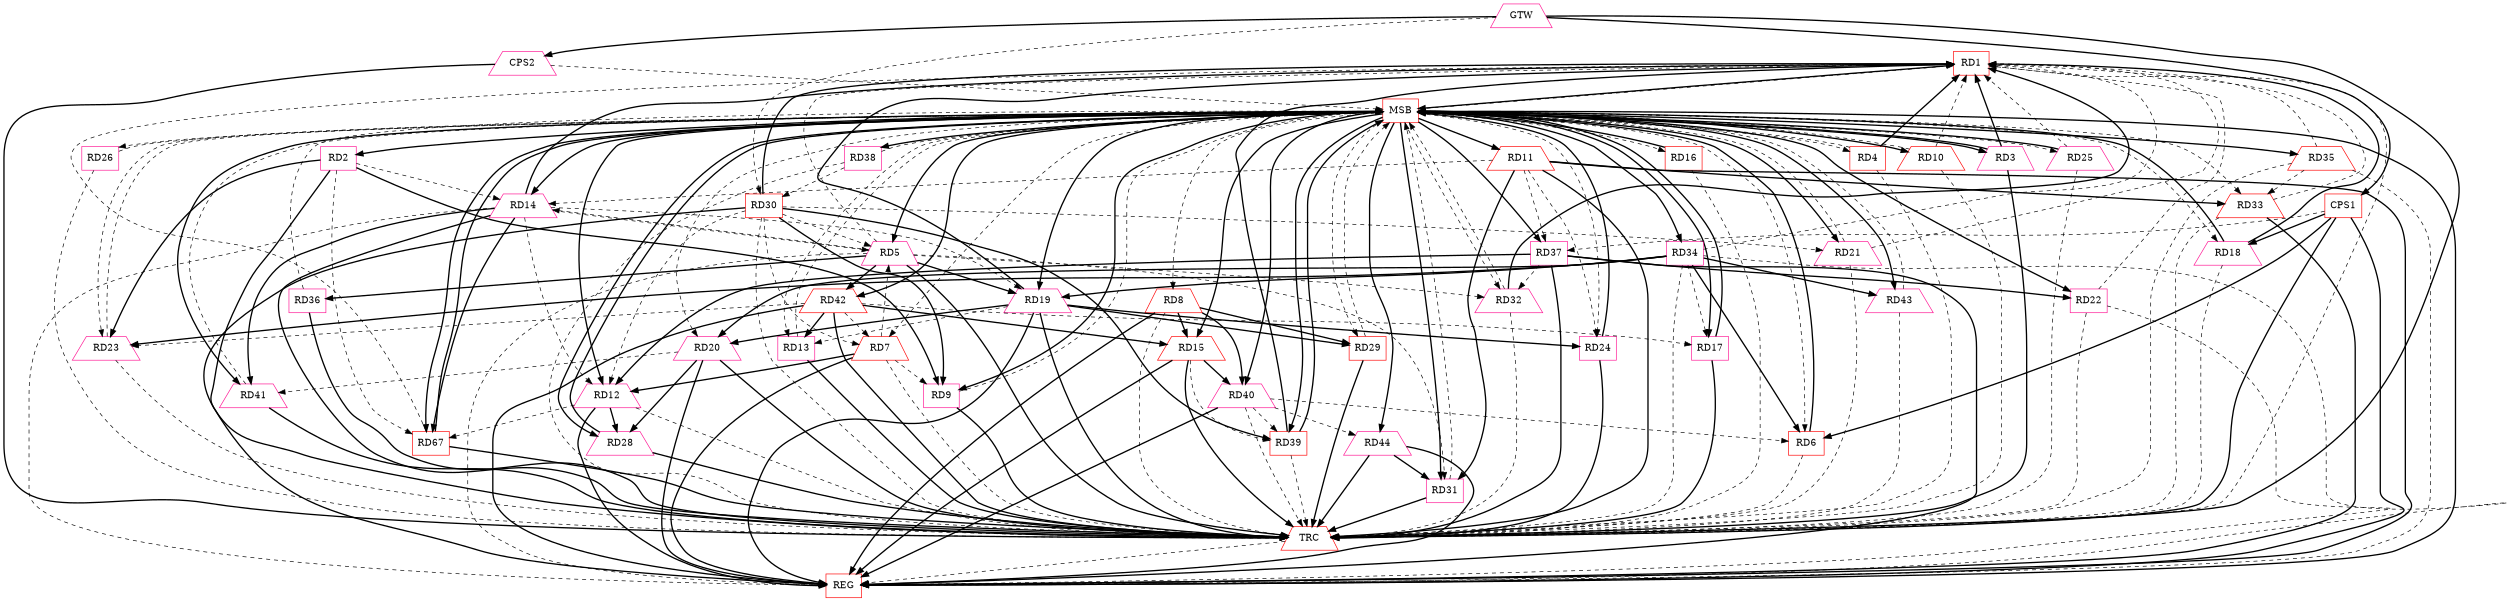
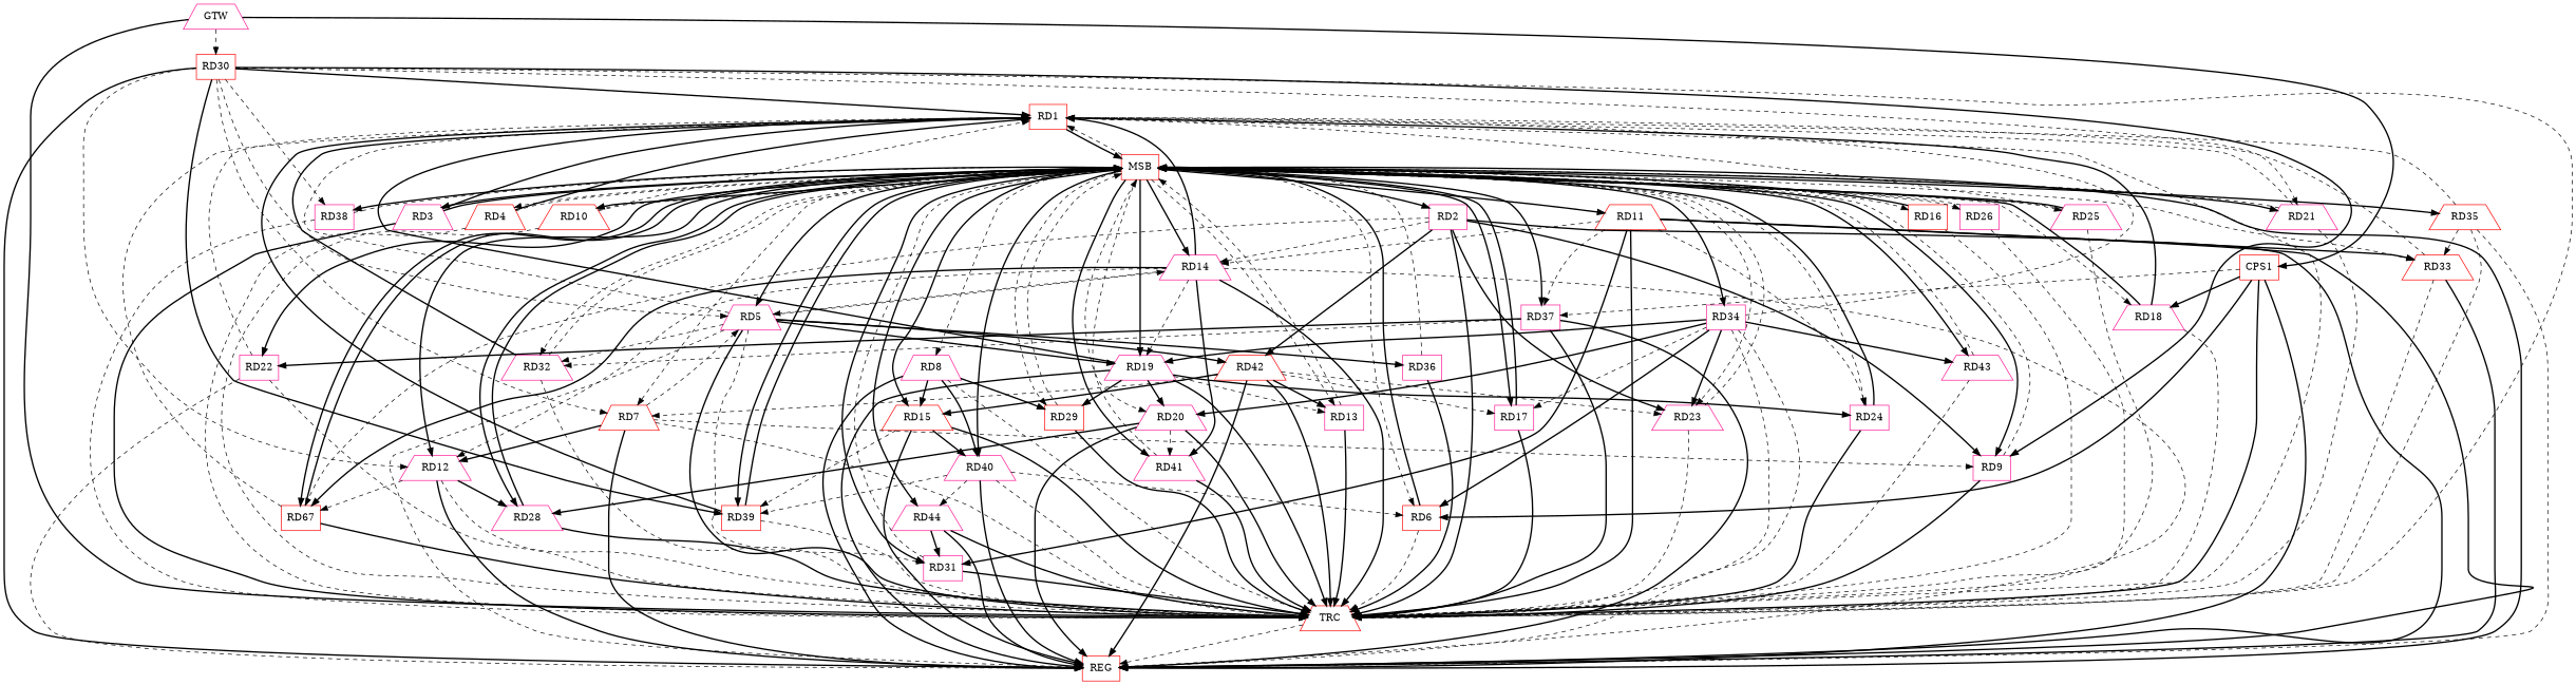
  strict digraph {
    node [color=deeppink shape=trapezium]
    edge [style=bold]
    n1 [color=red label=RD1 shape=box]
    n2 [color=red label=MSB shape=box]
    n3 [color=red label=TRC]
    n4 [label=RD2 shape=box]
    n5 [label=RD9 shape=box]
    n6 [label=RD14]
    n7 [label=RD23]
    n8 [color=red label=RD67 shape=box]
    n9 [color=red label=REG shape=box]
    n10 [label=RD3]
-   n11 [color=red label=RD4 shape=box]
+   n11 [color=red label=RD4]
    n12 [label=RD5]
    n13 [label=RD19]
    n14 [label=RD31 shape=box]
    n15 [label=RD32]
    n16 [color=red label=RD42]
    n17 [color=red label=RD6 shape=box]
    n18 [color=red label=RD7]
    n19 [label=RD12]
-   n20 [color=red label=RD8]
+   n20 [label=RD8]
    n21 [color=red label=RD15]
    n22 [color=red label=RD29 shape=box]
    n23 [label=RD40]
    n24 [color=red label=RD10]
    n25 [color=red label=RD11]
    n26 [label=RD24 shape=box]
    n27 [color=red label=RD33]
    n28 [label=RD37 shape=box]
    n29 [label=RD28]
    n30 [label=RD13 shape=box]
    n31 [label=RD41]
    n32 [color=red label=RD39 shape=box]
    n33 [color=red label=RD16 shape=box]
    n34 [label=RD17 shape=box]
    n35 [label=RD18]
    n36 [label=RD20]
    n37 [label=RD21]
    n38 [label=RD22 shape=box]
    n39 [label=RD25]
    n40 [label=RD26 shape=box]
    n41 [label=RD38 shape=box]
    n42 [label=RD34 shape=box]
    n43 [label=RD43]
    n44 [color=red label=RD35]
    n45 [label=RD44]
    n46 [label=RD36 shape=box]
    n47 [color=red label=RD30 shape=box]
    n48 [color=red label=CPS1 shape=box]
-   n49 [label=CPS2]
    n50 [label=GTW]
    n1 -> n2
    n1 -> n3 [style=dashed]
    n2 -> n1 [style=dashed]
    n2 -> n4
    n2 -> n5
    n2 -> n6
    n2 -> n7 [style=dashed]
    n2 -> n8
    n2 -> n9
    n2 -> n10
    n2 -> n11 [style=dashed]
    n2 -> n12
    n2 -> n13
    n2 -> n14
    n2 -> n15 [style=dashed]
-   n2 -> n16
+   n4 -> n16
    n2 -> n17 [style=dashed]
    n2 -> n18 [style=dashed]
    n2 -> n19
    n2 -> n20 [style=dashed]
    n2 -> n21
    n2 -> n22 [style=dashed]
    n2 -> n23
    n2 -> n24
    n2 -> n25
    n2 -> n26 [style=dashed]
    n2 -> n27 [style=dashed]
    n2 -> n28
    n2 -> n29
    n2 -> n30 [style=dashed]
    n2 -> n31
    n2 -> n32
    n2 -> n33 [style=dashed]
    n2 -> n34
    n2 -> n35 [style=dashed]
    n2 -> n36 [style=dashed]
    n2 -> n37
    n2 -> n38
    n2 -> n39 [style=dashed]
    n2 -> n40 [style=dashed]
    n2 -> n41
    n2 -> n42
    n2 -> n43
    n2 -> n44
    n2 -> n45
    n3 -> n9 [style=dashed]
    n4 -> n3
    n4 -> n5
    n4 -> n6 [style=dashed]
    n4 -> n7
    n4 -> n8 [style=dashed]
+   n4 -> n9
    n5 -> n2 [style=dashed]
    n5 -> n3
    n6 -> n1
    n6 -> n3
    n6 -> n8
    n6 -> n9 [style=dashed]
    n6 -> n12 [style=dashed]
    n6 -> n13 [style=dashed]
    n6 -> n19 [style=dashed]
    n6 -> n31
    n7 -> n2 [style=dashed]
    n7 -> n3 [style=dashed]
    n8 -> n1 [style=dashed]
    n8 -> n2
    n8 -> n3
    n10 -> n1
    n10 -> n2
    n10 -> n3
    n11 -> n1
    n11 -> n2 [style=dashed]
    n11 -> n3 [style=dashed]
    n12 -> n1 [style=dashed]
    n12 -> n3
    n12 -> n6 [style=dashed]
    n12 -> n9 [style=dashed]
    n12 -> n13
    n12 -> n14 [style=dashed]
    n12 -> n15 [style=dashed]
    n12 -> n16
    n12 -> n46
    n13 -> n1
    n13 -> n3
    n13 -> n9
    n13 -> n22
    n13 -> n26
    n13 -> n30 [style=dashed]
    n13 -> n36
    n14 -> n2 [style=dashed]
    n14 -> n3
    n15 -> n1
    n15 -> n2 [style=dashed]
    n15 -> n3 [style=dashed]
    n16 -> n3
    n16 -> n7 [style=dashed]
    n16 -> n9
    n16 -> n18 [style=dashed]
    n16 -> n21
    n16 -> n30
    n16 -> n34 [style=dashed]
    n17 -> n2
    n17 -> n3 [style=dashed]
    n18 -> n3 [style=dashed]
    n18 -> n5 [style=dashed]
    n18 -> n9
    n18 -> n12 [style=dashed]
    n18 -> n19
    n19 -> n3 [style=dashed]
    n19 -> n8 [style=dashed]
    n19 -> n9
    n19 -> n29
    n20 -> n3 [style=dashed]
    n20 -> n9
    n20 -> n21
    n20 -> n22
    n20 -> n23
    n21 -> n3
    n21 -> n9
    n21 -> n23
    n21 -> n32 [style=dashed]
    n22 -> n2 [style=dashed]
    n22 -> n3
    n23 -> n3 [style=dashed]
    n23 -> n9
    n23 -> n17 [style=dashed]
    n23 -> n32 [style=dashed]
    n23 -> n45 [style=dashed]
    n24 -> n1 [style=dashed]
    n24 -> n2 [style=dashed]
    n24 -> n3 [style=dashed]
    n25 -> n3
    n25 -> n6 [style=dashed]
    n25 -> n9
    n25 -> n14
    n25 -> n26 [style=dashed]
    n25 -> n27
    n25 -> n28 [style=dashed]
    n26 -> n2
    n26 -> n3
    n27 -> n1 [style=dashed]
    n27 -> n3 [style=dashed]
    n27 -> n9
    n28 -> n3
    n28 -> n9
    n28 -> n15 [style=dashed]
-   n28 -> n19
    n28 -> n38
    n29 -> n2
    n29 -> n3
    n30 -> n2 [style=dashed]
    n30 -> n3
    n31 -> n2 [style=dashed]
    n31 -> n3
    n32 -> n1
    n32 -> n2
    n32 -> n3 [style=dashed]
    n33 -> n2
    n33 -> n3 [style=dashed]
    n34 -> n2
    n34 -> n3
    n35 -> n1
    n35 -> n2
    n35 -> n3 [style=dashed]
    n36 -> n3
    n36 -> n9
    n36 -> n29
    n36 -> n31 [style=dashed]
    n37 -> n1 [style=dashed]
    n37 -> n2 [style=dashed]
    n37 -> n3 [style=dashed]
    n38 -> n1 [style=dashed]
    n38 -> n3 [style=dashed]
    n38 -> n9 [style=dashed]
    n39 -> n1 [style=dashed]
    n39 -> n2
    n39 -> n3 [style=dashed]
    n40 -> n2 [style=dashed]
    n40 -> n3 [style=dashed]
    n41 -> n2 [style=dashed]
    n41 -> n3 [style=dashed]
    n42 -> n1 [style=dashed]
    n42 -> n3 [style=dashed]
    n42 -> n7
    n42 -> n9 [style=dashed]
    n42 -> n13
    n42 -> n17
    n42 -> n34 [style=dashed]
    n42 -> n36
    n42 -> n43
    n43 -> n2 [style=dashed]
    n43 -> n3 [style=dashed]
    n44 -> n1 [style=dashed]
    n44 -> n3 [style=dashed]
    n44 -> n9 [style=dashed]
    n44 -> n27 [style=dashed]
    n45 -> n3
    n45 -> n9
    n45 -> n14
    n46 -> n2 [style=dashed]
    n46 -> n3
    n47 -> n1
    n47 -> n3 [style=dashed]
    n47 -> n5
    n47 -> n9
    n47 -> n12 [style=dashed]
    n47 -> n18 [style=dashed]
    n47 -> n19 [style=dashed]
    n47 -> n32
    n47 -> n37 [style=dashed]
-   n41 -> n47 [style=dashed]
+   n47 -> n41 [style=dashed]
    n48 -> n3
    n48 -> n9
    n48 -> n17
    n48 -> n28 [style=dashed]
    n48 -> n35
-   n49 -> n2 [style=dashed]
-   n49 -> n3
    n50 -> n3
    n50 -> n47 [style=dashed]
    n50 -> n48
-   n50 -> n49
  }
